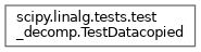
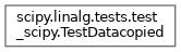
  digraph {
    rankdir=LR
-   n1 [color=grey40 fillcolor=white fontname=Helvetica fontsize=10 height=0.2 label="scipy.linalg.tests.test\l_decomp.TestDatacopied" shape=box style=filled width=0.4]
+   n1 [color=grey40 fillcolor=white fontname=Helvetica fontsize=10 height=0.2 label="scipy.linalg.tests.test\l_scipy.TestDatacopied" shape=box style=filled width=0.4]
  }
